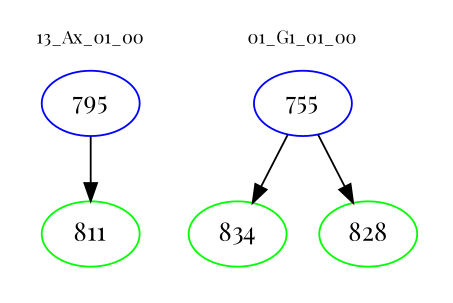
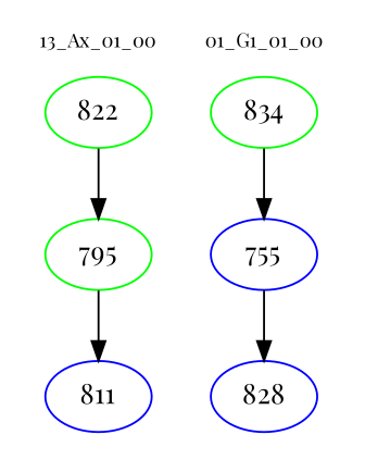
  digraph {
    fontname="Playfair Display"
    node [color=blue fontname="Playfair Display"]
    edge [color=black fontname="Playfair Display"]
-   n2 [label=795]
-   n3 [color=green label=811]
+   n1 [color=green label=822]
+   n2 [color=green label=795]
+   n3 [label=811]
    n4 [color=green label=834]
    n5 [label=755]
-   n6 [color=green label=828]
+   n6 [label=828]
    subgraph cluster_1 {
      color=white
      fontsize=10
      label="13_Ax_01_00"
+     n1
      n2
      n3
    }
    subgraph cluster_2 {
      color=white
      fontsize=10
      label="01_G1_01_00"
      n4
      n5
      n6
    }
+   n1 -> n2
    n2 -> n3
-   n5 -> n4
+   n4 -> n5
    n5 -> n6
  }
